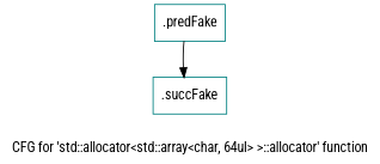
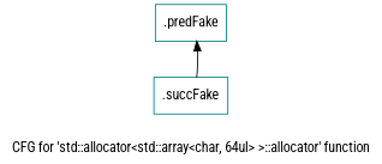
  digraph {
    label="CFG for 'std::allocator\<std::array\<char, 64ul\> \>::allocator' function"
    fontname="Roboto Condensed"
    node [shape=record color=teal fontname="Roboto Condensed"]
    n1 [label="{.predFake}"]
    n2 [filename="/mnt/xilinx/Vitis_HLS/2021.2/tps/lnx64/gcc-6.2.0/lib/gcc/x86_64-pc-linux-gnu/6.2.0/../../../../include/c++/6.2.0/bits/allocator.h" label="{.succFake}" linenumber=118]
-   n1 -> n2 [execusionnum=1 filename="/mnt/xilinx/Vitis_HLS/2021.2/tps/lnx64/gcc-6.2.0/lib/gcc/x86_64-pc-linux-gnu/6.2.0/../../../../include/c++/6.2.0/bits/allocator.h" fontname="Roboto Condensed"]
+   n2 -> n1 [execusionnum=1 filename="/mnt/xilinx/Vitis_HLS/2021.2/tps/lnx64/gcc-6.2.0/lib/gcc/x86_64-pc-linux-gnu/6.2.0/../../../../include/c++/6.2.0/bits/allocator.h" fontname="Roboto Condensed"]
  }
